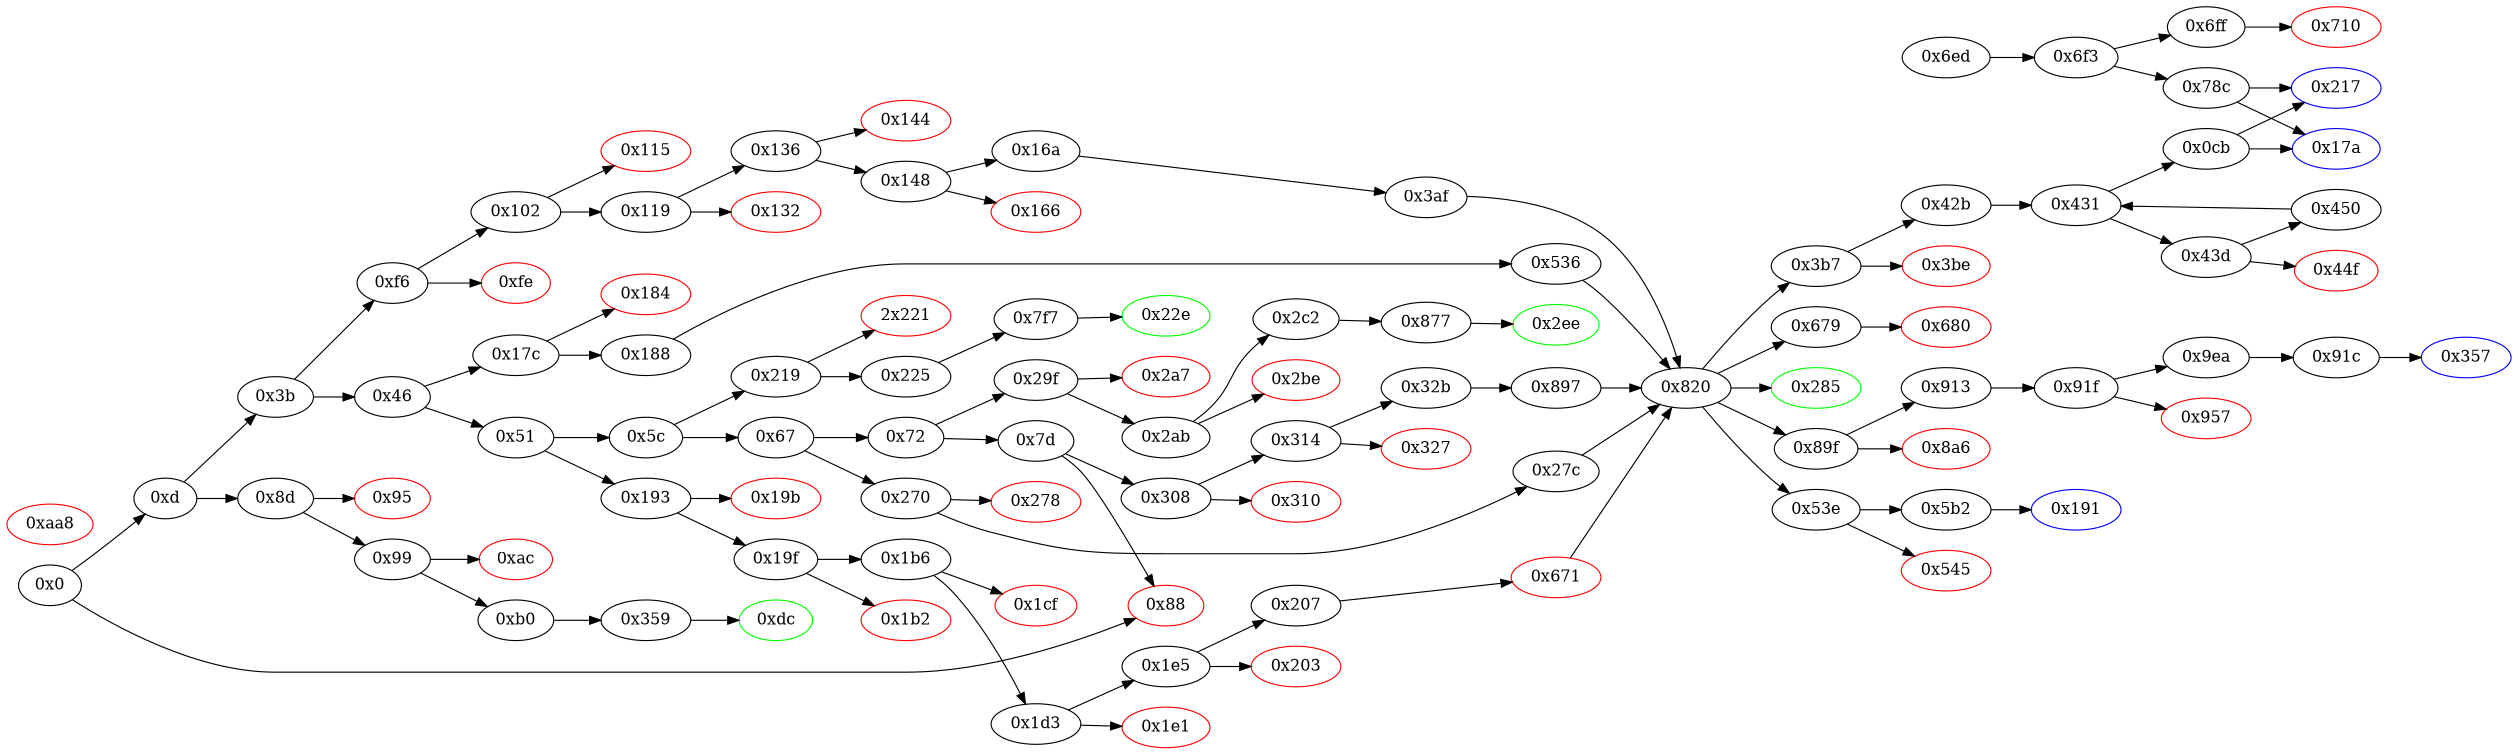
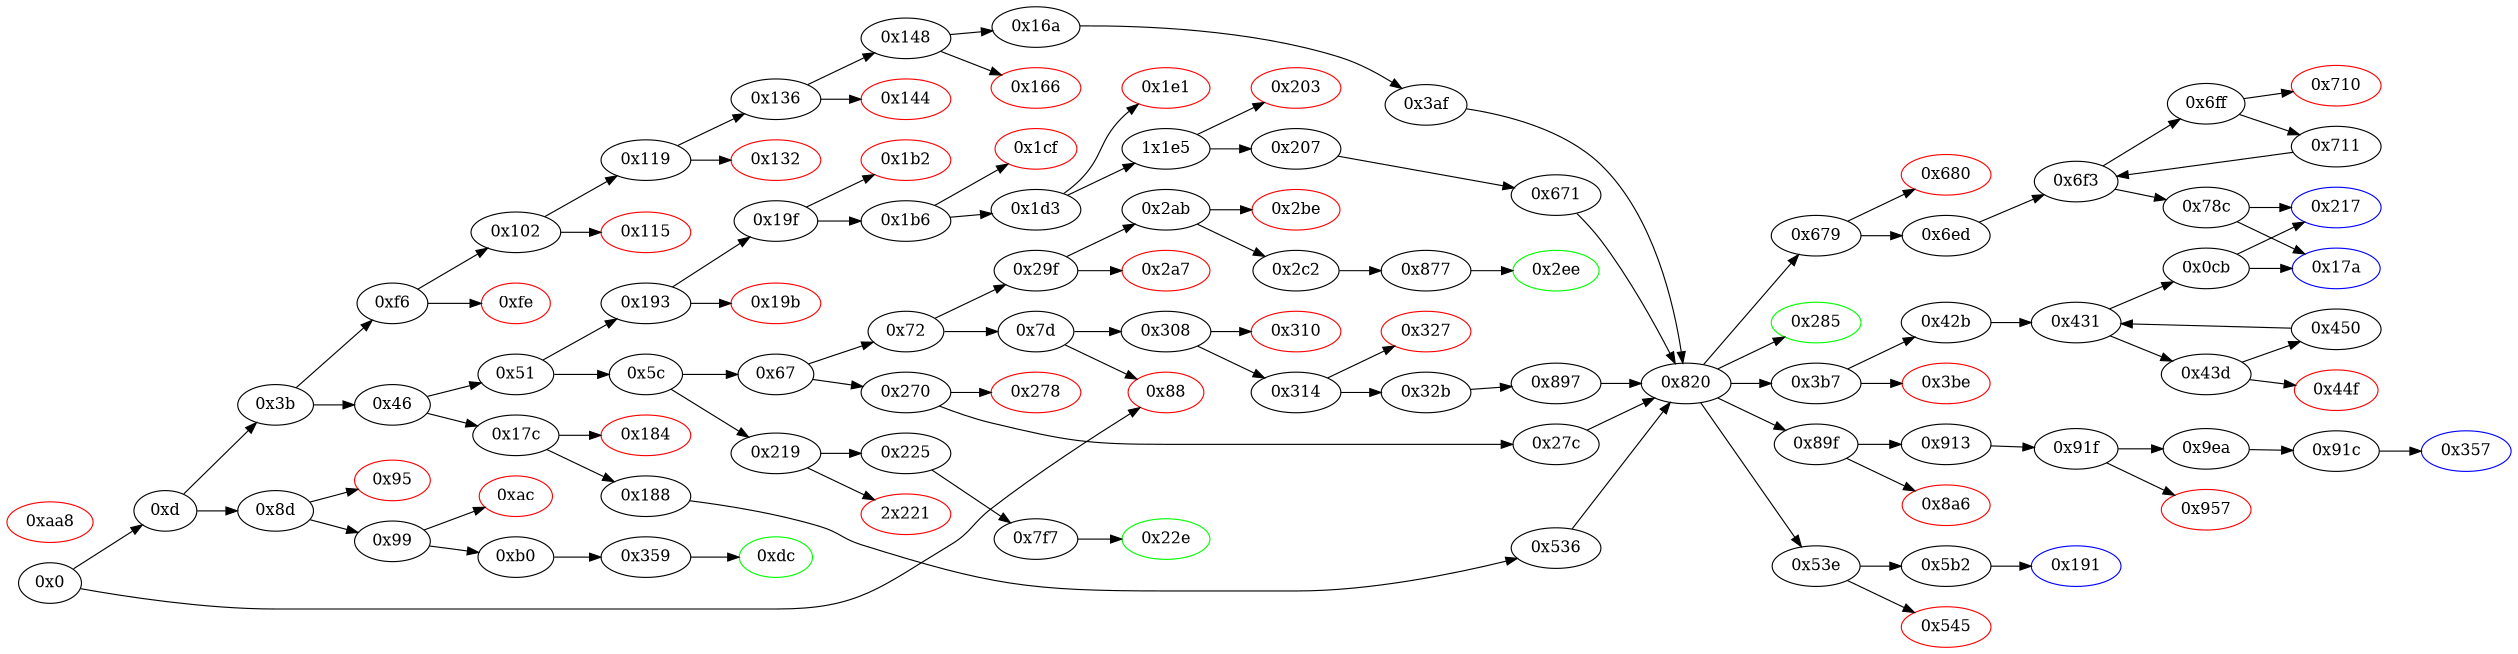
  strict digraph {
    rankdir=LR
    node [fillcolor=white style=filled]
    n1 [label="0x0cb"]
    "0x217" [color=blue]
    "0x17a" [color=blue]
    "0x1b6"
    "0x1d3"
    "0x1cf" [color=red]
-   "0x1e5"
+   "0x1e5" [label="1x1e5"]
    "0x1e1" [color=red]
    "0x2a7" [color=red]
    "0x203" [color=red]
    "0x207"
    "0x43d"
    "0x450"
    "0x44f" [color=red]
    "0x431"
    "0x310" [color=red]
    "0x166" [color=red]
    "0x16a"
    "0x3af"
    "0x820"
    "0x91f"
    "0x9ea"
    "0x957" [color=red]
    "0x91c"
    "0x679"
    "0x285" [color=green]
    "0x3b7"
    "0x89f"
    "0x53e"
    "0x680" [color=red]
    "0x6ed"
    "0x42b"
    "0x3be" [color=red]
    "0x913"
    "0x8a6" [color=red]
    "0x5b2"
    "0x545" [color=red]
    "0x357" [color=blue]
    "0x95" [color=red]
    "0x136"
    "0x148"
    "0x144" [color=red]
    "0x710" [color=red]
    "0x6ff"
+   "0x711"
    "0x6f3"
    "0x22e" [color=green]
    "0x88" [color=red]
    "0x7d"
    "0x308"
    "0x314"
    "0x278" [color=red]
    "0x270"
    "0x27c"
    "0x19b" [color=red]
    "0x2ee" [color=green]
    "0x877"
    "0xac" [color=red]
    "0x17c"
    "0x188"
    "0x184" [color=red]
    "0x536"
    "0x51"
    "0x5c"
    "0x193"
    "0x219"
    "0x67"
    "0x19f"
    "0x99"
    "0xb0"
    "0x359"
    n72 [color=red label="2x221"]
    "0x225"
    "0x7f7"
    "0x72"
    "0x29f"
    "0x8d"
-   "0x671" [color=red]
+   "0x671"
    "0x115" [color=red]
    "0xdc" [color=green]
    "0x32b"
    "0x327" [color=red]
    "0x897"
    "0x78c"
    "0x102"
    "0x119"
    "0x132" [color=red]
    "0x191" [color=blue]
    "0x3b"
    "0xf6"
    "0x46"
    "0xfe" [color=red]
    "0x2ab"
    "0x2c2"
    "0x2be" [color=red]
    "0x1b2" [color=red]
    "0x0"
    "0xd"
    "0xaa8" [color=red]
    n1 -> "0x217"
    n1 -> "0x17a"
    "0x1b6" -> "0x1d3"
    "0x1b6" -> "0x1cf"
    "0x1d3" -> "0x1e5"
    "0x1d3" -> "0x1e1"
    "0x1e5" -> "0x203"
    "0x1e5" -> "0x207"
    "0x207" -> "0x671"
    "0x43d" -> "0x450"
    "0x43d" -> "0x44f"
    "0x450" -> "0x431"
    "0x431" -> n1
    "0x431" -> "0x43d"
    "0x16a" -> "0x3af"
    "0x3af" -> "0x820"
    "0x820" -> "0x679"
    "0x820" -> "0x285"
    "0x820" -> "0x3b7"
    "0x820" -> "0x89f"
    "0x820" -> "0x53e"
    "0x91f" -> "0x9ea"
    "0x91f" -> "0x957"
    "0x9ea" -> "0x91c"
    "0x91c" -> "0x357"
    "0x679" -> "0x680"
+   "0x679" -> "0x6ed"
    "0x3b7" -> "0x42b"
    "0x3b7" -> "0x3be"
    "0x89f" -> "0x913"
    "0x89f" -> "0x8a6"
    "0x53e" -> "0x5b2"
    "0x53e" -> "0x545"
    "0x6ed" -> "0x6f3"
    "0x42b" -> "0x431"
    "0x913" -> "0x91f"
    "0x5b2" -> "0x191"
    "0x136" -> "0x148"
    "0x136" -> "0x144"
    "0x148" -> "0x166"
    "0x148" -> "0x16a"
    "0x6ff" -> "0x710"
+   "0x6ff" -> "0x711"
+   "0x711" -> "0x6f3"
    "0x6f3" -> "0x6ff"
    "0x6f3" -> "0x78c"
    "0x7d" -> "0x88"
    "0x7d" -> "0x308"
    "0x308" -> "0x310"
    "0x308" -> "0x314"
    "0x314" -> "0x32b"
    "0x314" -> "0x327"
    "0x270" -> "0x278"
    "0x270" -> "0x27c"
    "0x27c" -> "0x820"
    "0x877" -> "0x2ee"
    "0x17c" -> "0x188"
    "0x17c" -> "0x184"
    "0x188" -> "0x536"
    "0x536" -> "0x820"
    "0x51" -> "0x5c"
    "0x51" -> "0x193"
    "0x5c" -> "0x219"
    "0x5c" -> "0x67"
    "0x193" -> "0x19b"
    "0x193" -> "0x19f"
    "0x219" -> n72
    "0x219" -> "0x225"
    "0x67" -> "0x270"
    "0x67" -> "0x72"
    "0x19f" -> "0x1b6"
    "0x19f" -> "0x1b2"
    "0x99" -> "0xac"
    "0x99" -> "0xb0"
    "0xb0" -> "0x359"
    "0x359" -> "0xdc"
    "0x225" -> "0x7f7"
    "0x7f7" -> "0x22e"
    "0x72" -> "0x7d"
    "0x72" -> "0x29f"
    "0x29f" -> "0x2a7"
    "0x29f" -> "0x2ab"
    "0x8d" -> "0x95"
    "0x8d" -> "0x99"
    "0x671" -> "0x820"
    "0x32b" -> "0x897"
    "0x897" -> "0x820"
    "0x78c" -> "0x217"
    "0x78c" -> "0x17a"
    "0x102" -> "0x115"
    "0x102" -> "0x119"
    "0x119" -> "0x136"
    "0x119" -> "0x132"
    "0x3b" -> "0xf6"
    "0x3b" -> "0x46"
    "0xf6" -> "0x102"
    "0xf6" -> "0xfe"
    "0x46" -> "0x17c"
    "0x46" -> "0x51"
    "0x2ab" -> "0x2c2"
    "0x2ab" -> "0x2be"
    "0x2c2" -> "0x877"
    "0x0" -> "0x88"
    "0x0" -> "0xd"
    "0xd" -> "0x8d"
    "0xd" -> "0x3b"
  }
